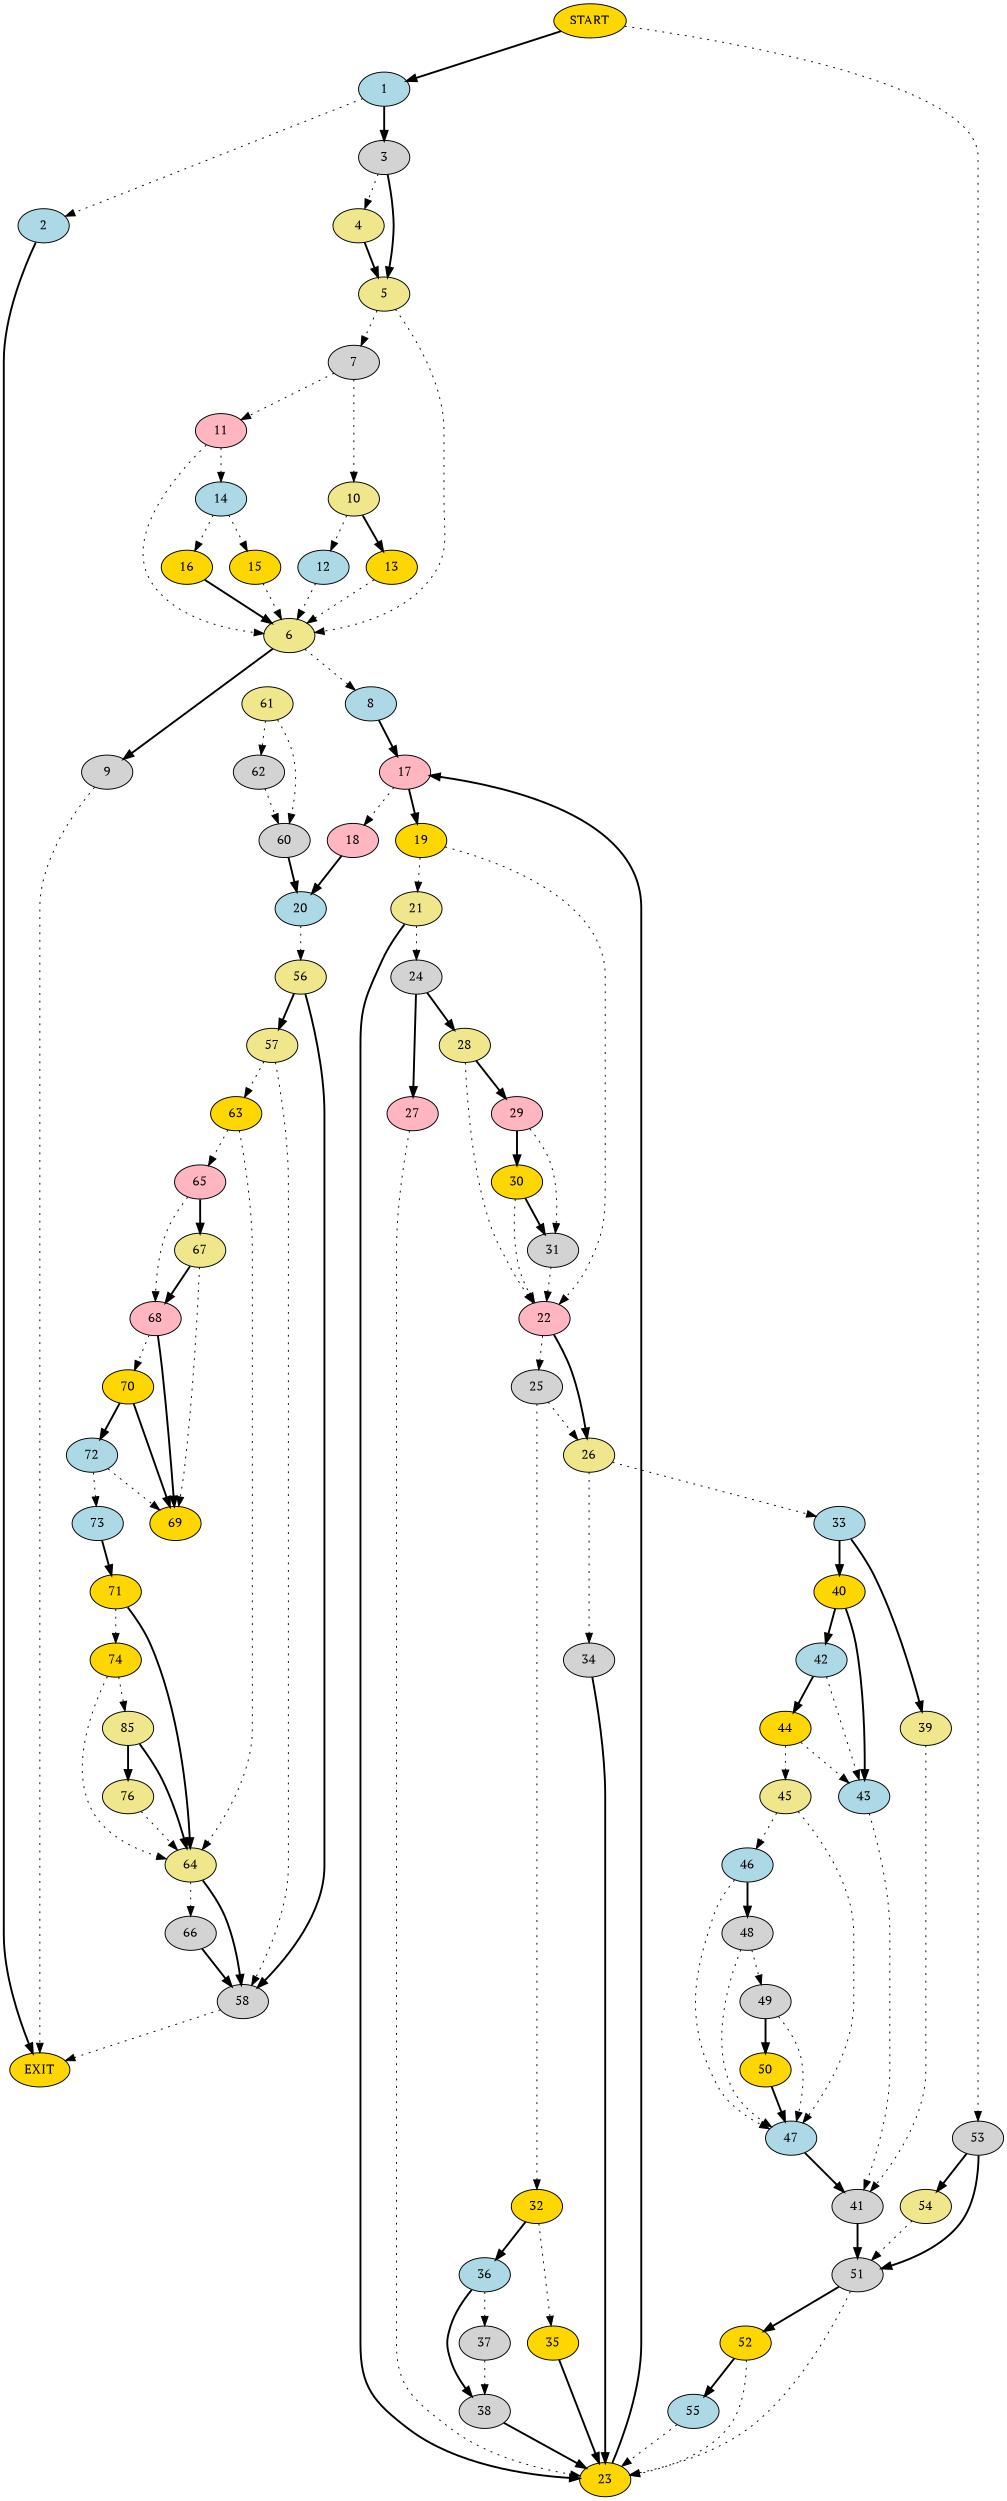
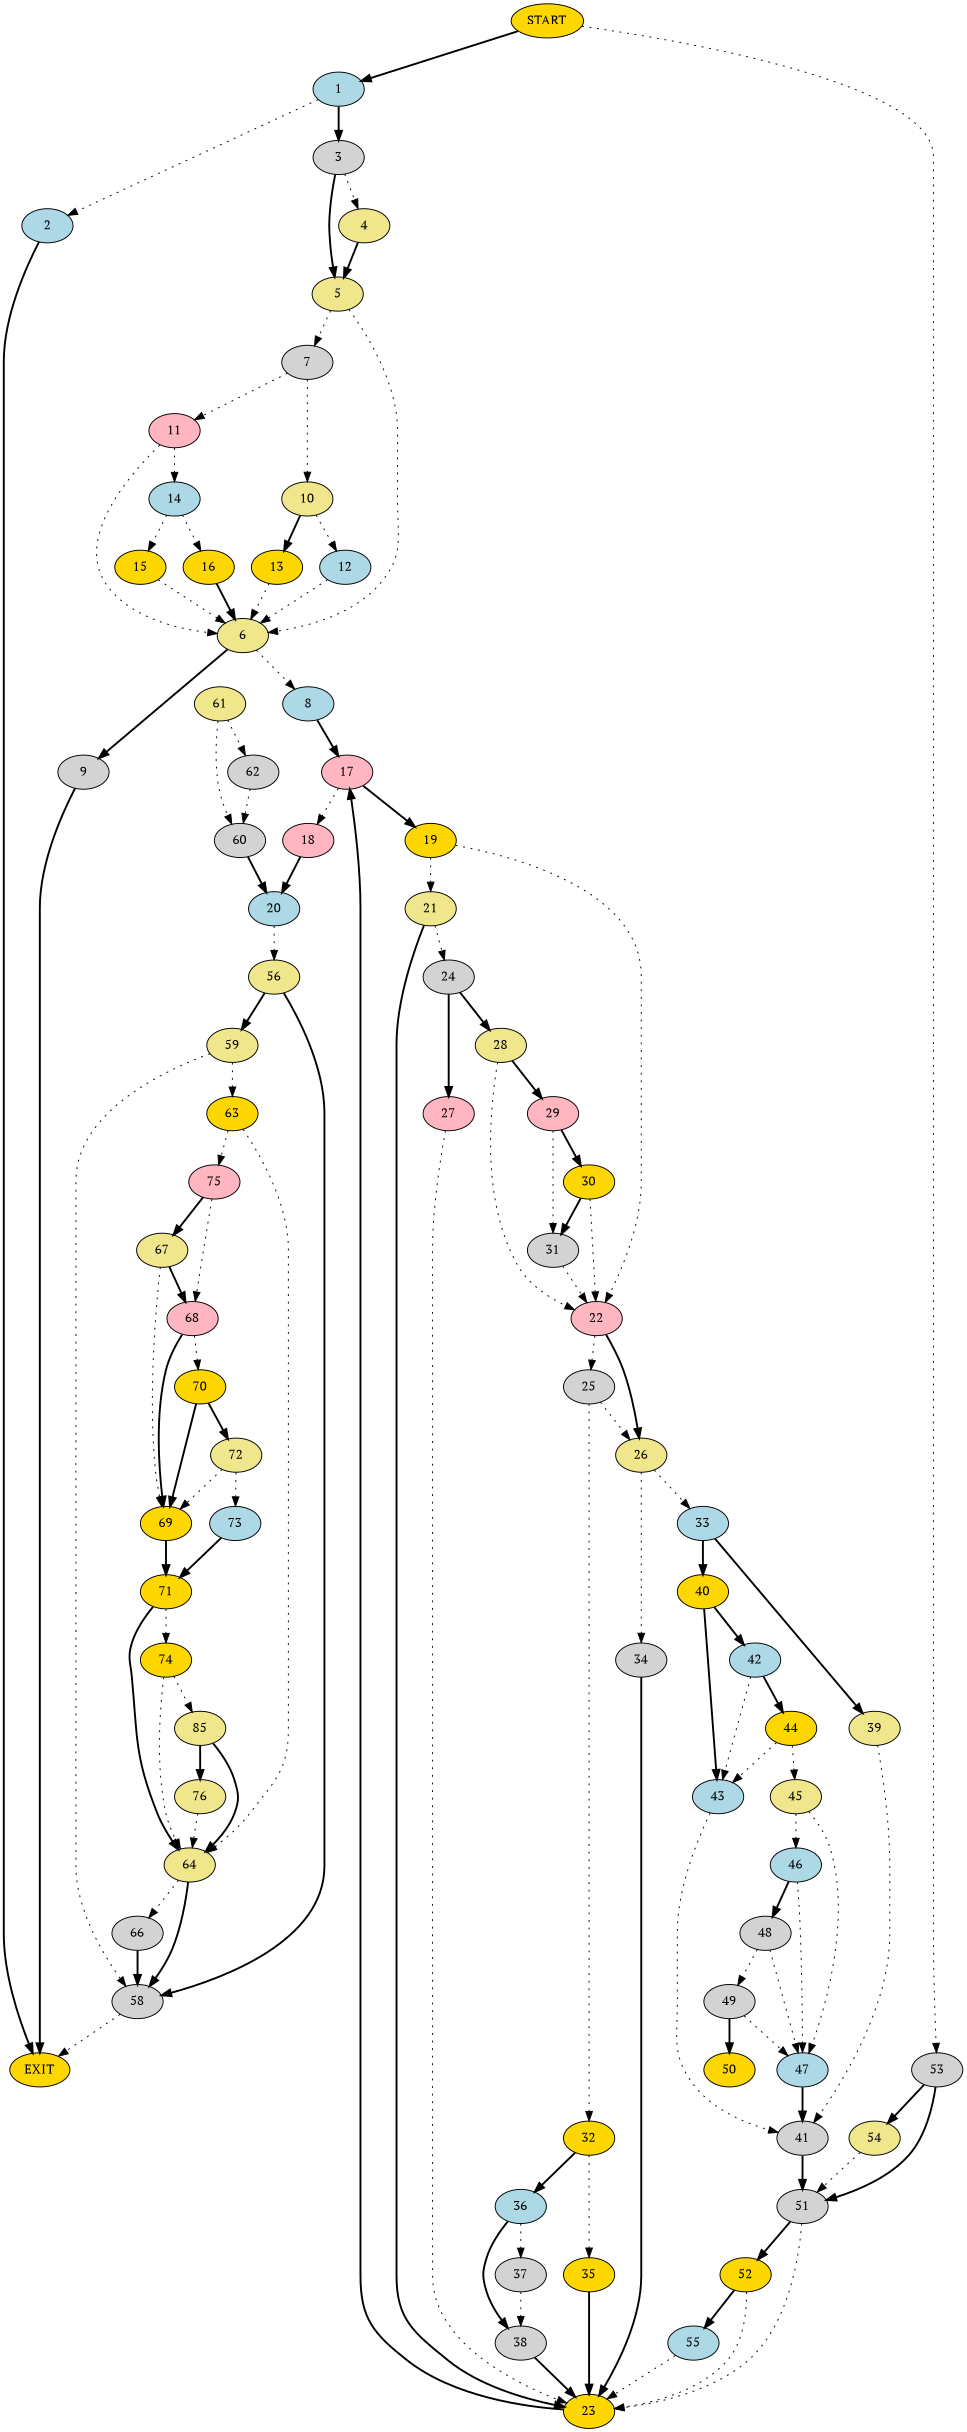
  digraph {
    fontname="PT Serif"
    node [fillcolor=gold fontname="PT Serif" style=filled]
    edge [fontname="PT Serif" style=dotted]
    n1 [label=START]
    1 [fillcolor=lightblue]
    53 [fillcolor=lightgrey]
    2 [fillcolor=lightblue]
    3 [fillcolor=lightgrey]
    51 [fillcolor=lightgrey]
    54 [fillcolor=khaki]
    n8 [label=EXIT]
    4 [fillcolor=khaki]
    5 [fillcolor=khaki]
    6 [fillcolor=khaki]
    7 [fillcolor=lightgrey]
    8 [fillcolor=lightblue]
    9 [fillcolor=lightgrey]
    10 [fillcolor=khaki]
    11 [fillcolor=lightpink]
    17 [fillcolor=lightpink]
    12 [fillcolor=lightblue]
    13
    14 [fillcolor=lightblue]
    18 [fillcolor=lightpink]
    19
    15
    16
    20 [fillcolor=lightblue]
    21 [fillcolor=khaki]
    22 [fillcolor=lightpink]
    56 [fillcolor=khaki]
    23
    24 [fillcolor=lightgrey]
    25 [fillcolor=lightgrey]
    26 [fillcolor=khaki]
    58 [fillcolor=lightgrey]
-   59 [fillcolor=khaki label=57]
+   59 [fillcolor=khaki]
    27 [fillcolor=lightpink]
    28 [fillcolor=khaki]
    32
    33 [fillcolor=lightblue]
    34 [fillcolor=lightgrey]
    29 [fillcolor=lightpink]
    35
    36 [fillcolor=lightblue]
    39 [fillcolor=khaki]
    40
    30
    31 [fillcolor=lightgrey]
    37 [fillcolor=lightgrey]
    38 [fillcolor=lightgrey]
    41 [fillcolor=lightgrey]
    42 [fillcolor=lightblue]
    43 [fillcolor=lightblue]
    44
    52
    45 [fillcolor=khaki]
    46 [fillcolor=lightblue]
    47 [fillcolor=lightblue]
    48 [fillcolor=lightgrey]
    49 [fillcolor=lightgrey]
    50
    55 [fillcolor=lightblue]
    63
    60 [fillcolor=lightgrey]
    61 [fillcolor=khaki]
    62 [fillcolor=lightgrey]
    64 [fillcolor=khaki]
-   65 [fillcolor=lightpink]
+   65 [fillcolor=lightpink label=75]
    66 [fillcolor=lightgrey]
    67 [fillcolor=khaki]
    68 [fillcolor=lightpink]
    69
    70
    71
-   72 [fillcolor=lightblue]
+   72 [fillcolor=khaki]
    74
    73 [fillcolor=lightblue]
    n76 [fillcolor=khaki label=85]
    76 [fillcolor=khaki]
    n1 -> 1 [style=bold]
    n1 -> 53
    1 -> 2
    1 -> 3 [style=bold]
    53 -> 51 [style=bold]
    53 -> 54 [style=bold]
    2 -> n8 [style=bold]
    3 -> 4
    3 -> 5 [style=bold]
    51 -> 23
    51 -> 52 [style=bold]
    54 -> 51
    4 -> 5 [style=bold]
    5 -> 6
    5 -> 7
    6 -> 8
    6 -> 9 [style=bold]
    7 -> 10
    7 -> 11
    8 -> 17 [style=bold]
-   9 -> n8
+   9 -> n8 [style=bold]
    10 -> 12
    10 -> 13 [style=bold]
    11 -> 6
    11 -> 14
    17 -> 18
    17 -> 19 [style=bold]
    12 -> 6
    13 -> 6
    14 -> 15
    14 -> 16
    18 -> 20 [style=bold]
    19 -> 21
    19 -> 22
    15 -> 6
    16 -> 6 [style=bold]
    20 -> 56
    21 -> 23 [style=bold]
    21 -> 24
    22 -> 25
    22 -> 26 [style=bold]
    56 -> 58 [style=bold]
    56 -> 59 [style=bold]
    23 -> 17 [style=bold]
    24 -> 27 [style=bold]
    24 -> 28 [style=bold]
    25 -> 26
    25 -> 32
    26 -> 33
    26 -> 34
    58 -> n8
    59 -> 58
    59 -> 63
    27 -> 23
    28 -> 22
    28 -> 29 [style=bold]
    32 -> 35
    32 -> 36 [style=bold]
    33 -> 39 [style=bold]
    33 -> 40 [style=bold]
    34 -> 23 [style=bold]
    29 -> 30 [style=bold]
    29 -> 31
    35 -> 23 [style=bold]
    36 -> 37
    36 -> 38 [style=bold]
    39 -> 41
    40 -> 42 [style=bold]
    40 -> 43 [style=bold]
    30 -> 22
    30 -> 31 [style=bold]
    31 -> 22
    37 -> 38
    38 -> 23 [style=bold]
    41 -> 51 [style=bold]
    42 -> 43
    42 -> 44 [style=bold]
    43 -> 41
    44 -> 43
    44 -> 45
    52 -> 23
    52 -> 55 [style=bold]
    45 -> 46
    45 -> 47
    46 -> 47
    46 -> 48 [style=bold]
    47 -> 41 [style=bold]
    48 -> 47
    48 -> 49
    49 -> 47
    49 -> 50 [style=bold]
-   50 -> 47 [style=bold]
    55 -> 23
    63 -> 64
    63 -> 65
    60 -> 20 [style=bold]
    61 -> 60
    61 -> 62
    62 -> 60
    64 -> 58 [style=bold]
    64 -> 66
    65 -> 67 [style=bold]
    65 -> 68
    66 -> 58 [style=bold]
    67 -> 68 [style=bold]
    67 -> 69
    68 -> 69 [style=bold]
    68 -> 70
+   69 -> 71 [style=bold]
    70 -> 69 [style=bold]
    70 -> 72 [style=bold]
    71 -> 64 [style=bold]
    71 -> 74
    72 -> 69
    72 -> 73
    74 -> 64
    74 -> n76
    73 -> 71 [style=bold]
    n76 -> 64 [style=bold]
    n76 -> 76 [style=bold]
    76 -> 64
  }
